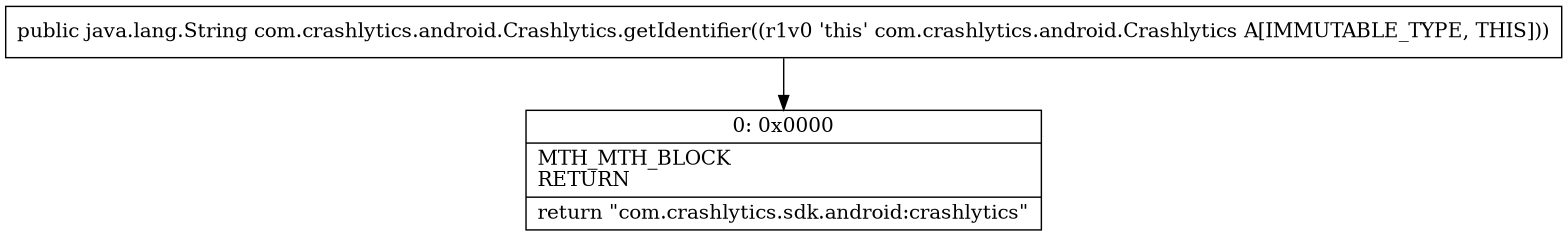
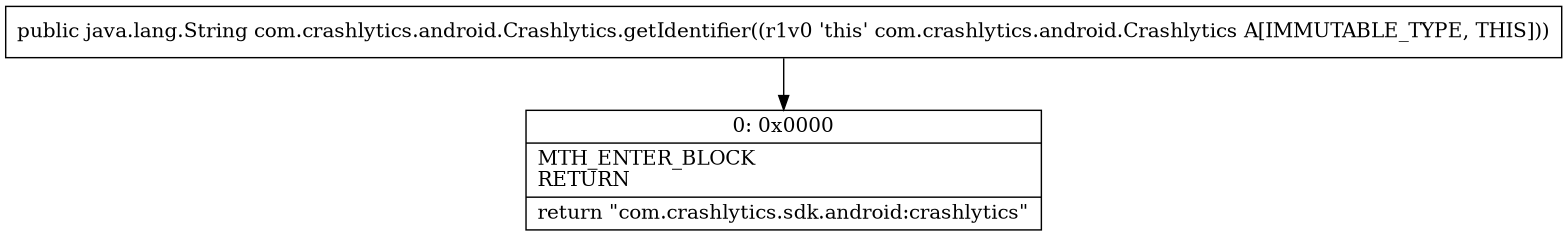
  digraph {
    node [shape=record]
-   n1 [label="{0\:\ 0x0000|MTH_MTH_BLOCK\lRETURN\l|return \"com.crashlytics.sdk.android:crashlytics\"\l}"]
+   n1 [label="{0\:\ 0x0000|MTH_ENTER_BLOCK\lRETURN\l|return \"com.crashlytics.sdk.android:crashlytics\"\l}"]
    n2 [label="{public java.lang.String com.crashlytics.android.Crashlytics.getIdentifier((r1v0 'this' com.crashlytics.android.Crashlytics A[IMMUTABLE_TYPE, THIS])) }"]
    n2 -> n1 [style=solid]
  }
